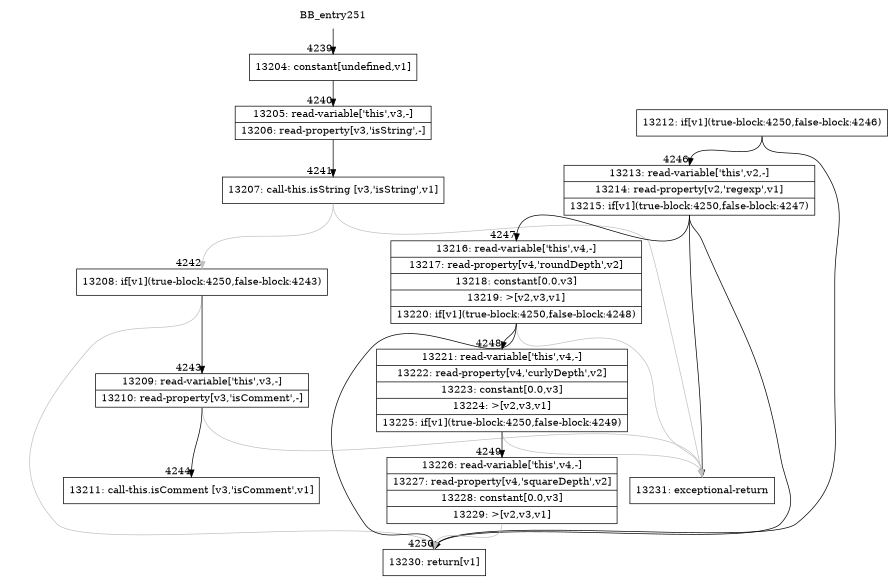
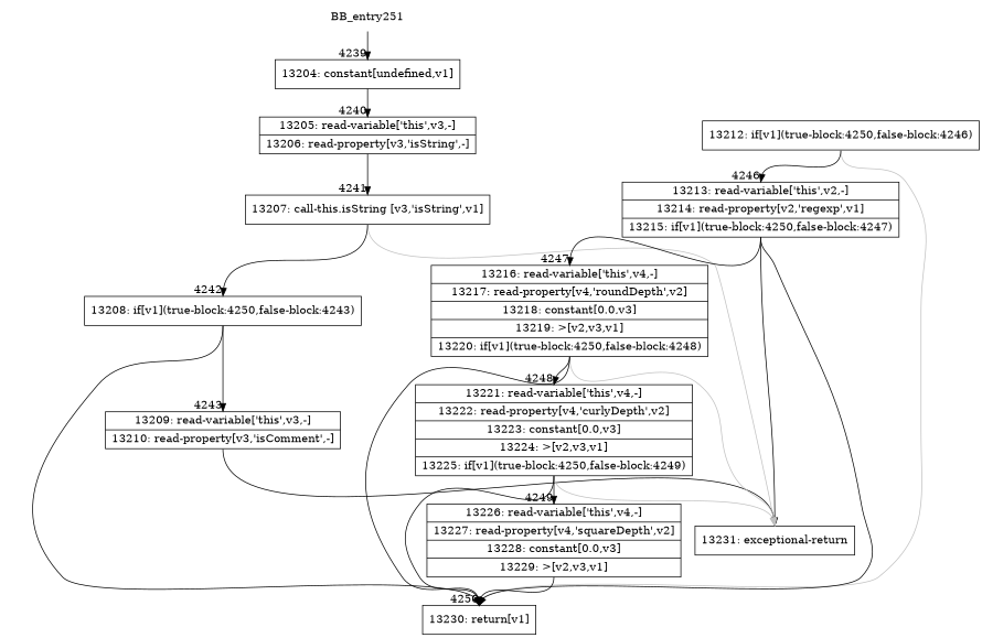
  digraph {
    rankdir=TD
    node [shape=record]
    edge [headport=n tailport=s]
    n1 [label=BB_entry251 shape=none]
    n2 [label="{13204: constant[undefined,v1]}"]
    n3 [label="{13205: read-variable['this',v3,-]|13206: read-property[v3,'isString',-]}"]
    n4 [label="{13207: call-this.isString [v3,'isString',v1]}"]
    n5 [label="{13231: exceptional-return}"]
    n6 [label="{13208: if[v1](true-block:4250,false-block:4243)}"]
    n7 [label="{13230: return[v1]}"]
    n8 [label="{13209: read-variable['this',v3,-]|13210: read-property[v3,'isComment',-]}"]
-   n9 [label="{13211: call-this.isComment [v3,'isComment',v1]}"]
    n10 [label="{13212: if[v1](true-block:4250,false-block:4246)}"]
    n11 [label="{13213: read-variable['this',v2,-]|13214: read-property[v2,'regexp',v1]|13215: if[v1](true-block:4250,false-block:4247)}"]
    n12 [label="{13216: read-variable['this',v4,-]|13217: read-property[v4,'roundDepth',v2]|13218: constant[0.0,v3]|13219: \>[v2,v3,v1]|13220: if[v1](true-block:4250,false-block:4248)}"]
    n13 [label="{13221: read-variable['this',v4,-]|13222: read-property[v4,'curlyDepth',v2]|13223: constant[0.0,v3]|13224: \>[v2,v3,v1]|13225: if[v1](true-block:4250,false-block:4249)}"]
    n14 [label="{13226: read-variable['this',v4,-]|13227: read-property[v4,'squareDepth',v2]|13228: constant[0.0,v3]|13229: \>[v2,v3,v1]}"]
    n1 -> n2 [headlabel="    4239"]
    n2 -> n3 [headlabel="      4240"]
    n3 -> n4 [headlabel="      4241"]
    n4 -> n5 [color=gray]
-   n4 -> n6 [headlabel="      4242" color=gray]
-   n6 -> n7 [headlabel="      4250" color=gray]
+   n4 -> n6 [headlabel="      4242"]
+   n6 -> n7 [headlabel="      4250"]
    n6 -> n8 [headlabel="      4243"]
-   n8 -> n5 [color=gray]
-   n8 -> n9 [headlabel="      4244"]
-   n10 -> n7
+   n8 -> n5 [color=black]
+   n10 -> n7 [color=gray]
    n10 -> n11 [headlabel="      4246"]
    n11 -> n5 [color=black]
    n11 -> n7
    n11 -> n12 [headlabel="      4247"]
    n12 -> n5 [color=gray]
    n12 -> n7
    n12 -> n13 [headlabel="      4248"]
    n13 -> n5 [color=gray]
+   n13 -> n7
    n13 -> n14 [headlabel="      4249"]
-   n14 -> n7 [color=gray]
+   n14 -> n7
  }
